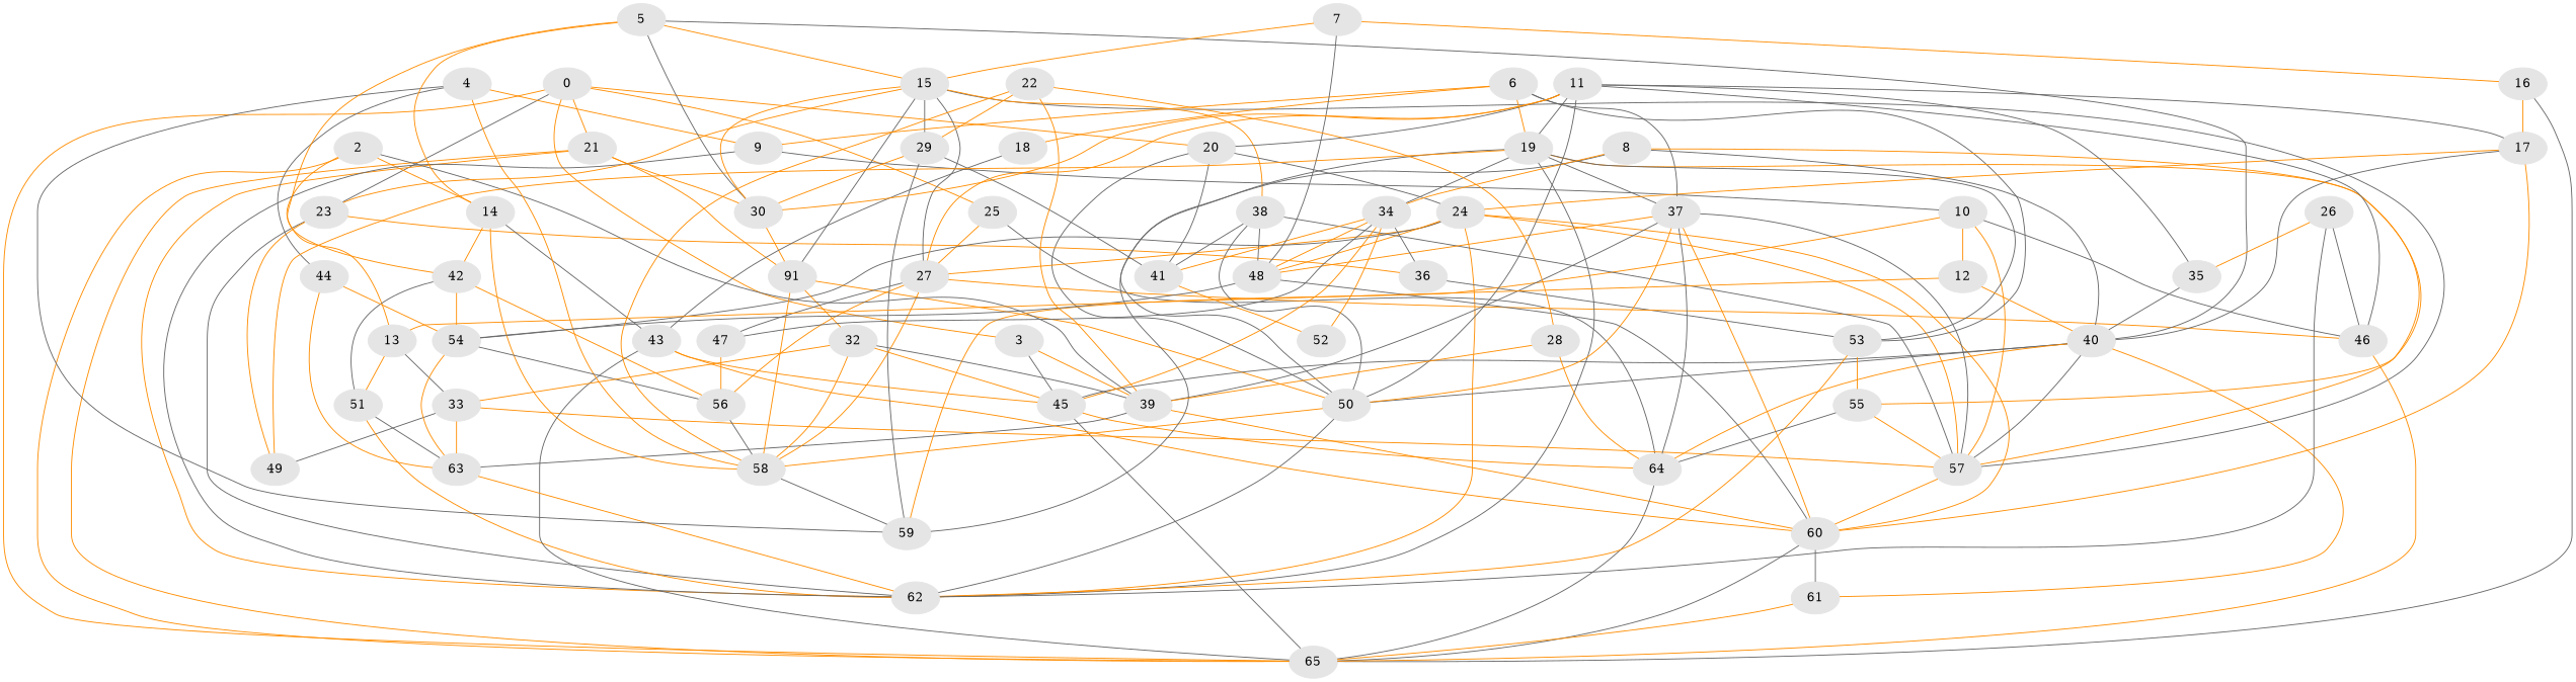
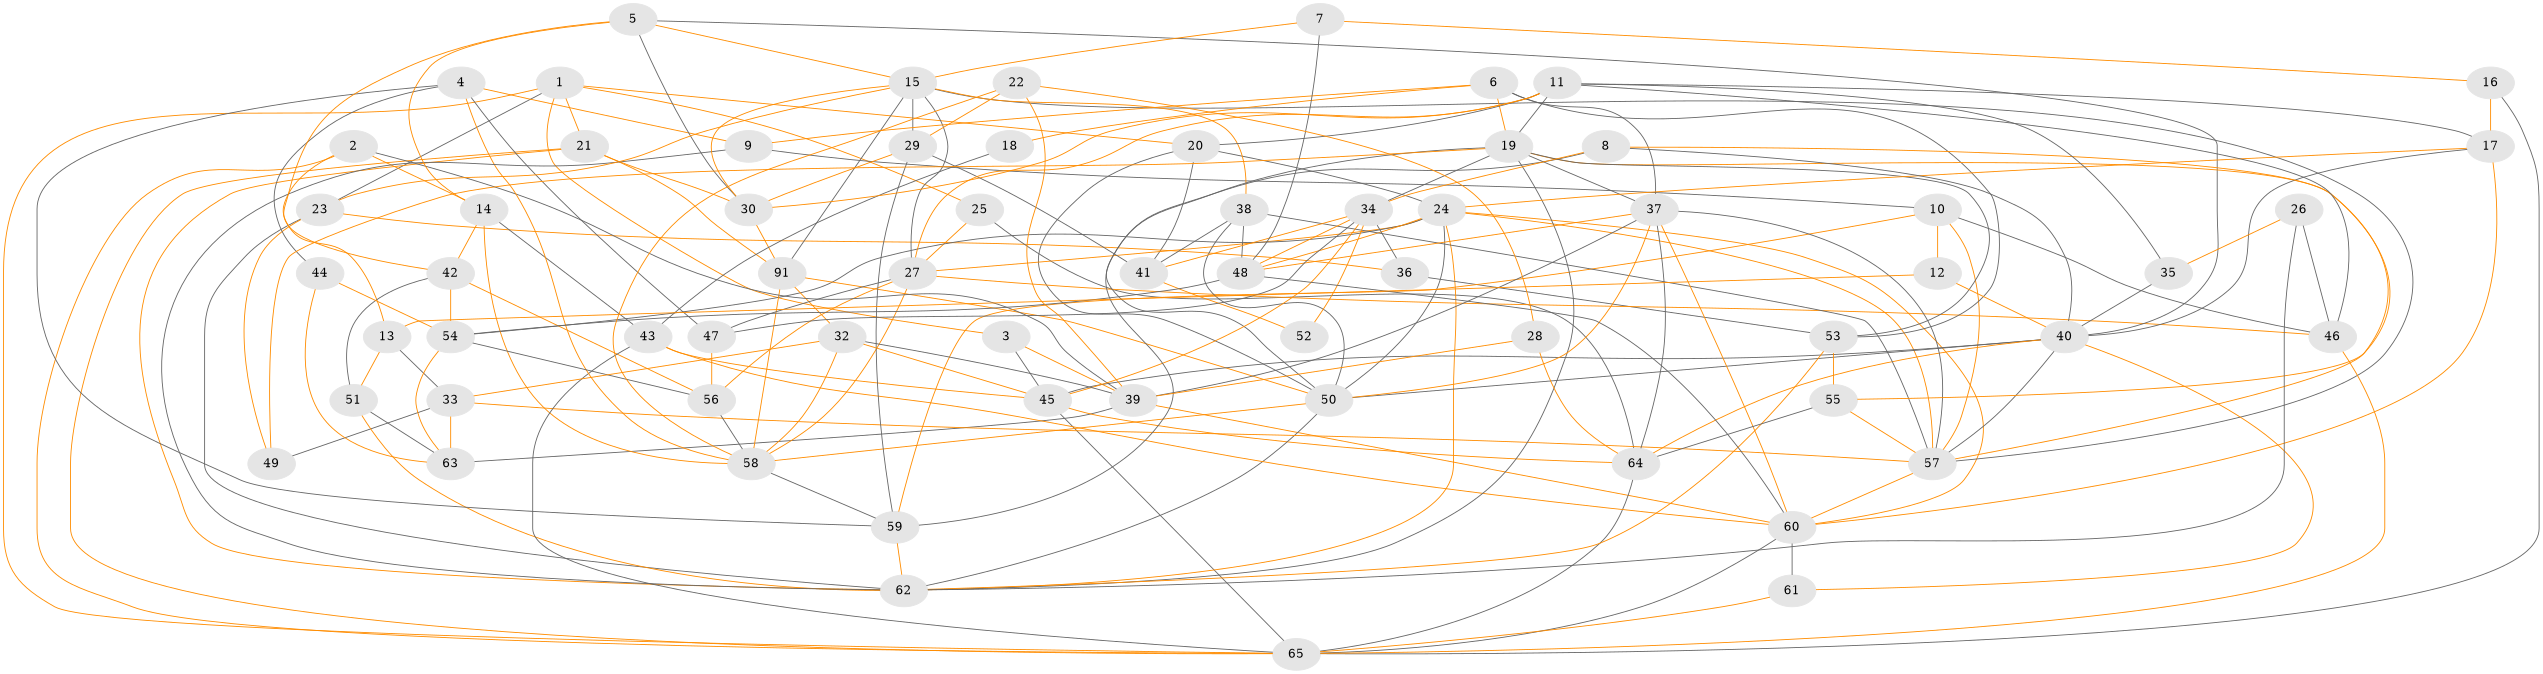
  graph {
    node [color=gray90 style=filled]
    edge [color=darkorange weight=1.0]
-   1 [label=0]
+   1
    3
    20
    21
    23
    25
    65
    39
    45
    41
    50
    24
    30
    62
    n15 [label=91]
    49
    36
    27
    64
    2
    13
    14
    33
    51
    58
    42
    43
    60
    63
    52
    4
    9
    44
    47
    59
    10
    54
    56
    5
    15
    40
    57
    29
    38
    61
    6
    18
    19
    37
    53
    34
    48
    55
    7
    16
    17
    8
    12
    46
    11
    35
    32
    22
    28
    26
    1 -- 3
    1 -- 20
    1 -- 21
    1 -- 23 [color=gray40]
    1 -- 25
    1 -- 65
    3 -- 39
    3 -- 45 [color=gray40]
    20 -- 41 [color=gray40]
    20 -- 50 [color=gray40]
    20 -- 24 [color=gray40]
    21 -- 65
    21 -- 30
    21 -- 62
    21 -- n15
    23 -- 62 [color=gray40]
    23 -- 49
    23 -- 36
    25 -- 27
    25 -- 64 [color=gray40]
    39 -- 60
    39 -- 63 [color=gray40]
    45 -- 65 [color=gray40]
    45 -- 64
    41 -- 52
    50 -- 62 [color=gray40]
    50 -- 58
    24 -- 62
    24 -- 27
    24 -- 60
    24 -- 54 [color=gray40]
    24 -- 57
    24 -- 48
    30 -- n15
    n15 -- 50
    n15 -- 58
    n15 -- 32
    36 -- 53 [color=gray40]
    27 -- 58
    27 -- 47 [color=gray40]
    27 -- 56
    27 -- 46
    64 -- 65 [color=gray40]
    2 -- 65
    2 -- 39 [color=gray40]
    2 -- 13
    2 -- 14
    13 -- 33 [color=gray40]
    13 -- 51
    14 -- 58 [weight=2.0]
    14 -- 42
    14 -- 43 [color=gray40 weight=2.0]
    33 -- 49 [color=gray40]
    33 -- 63 [weight=2.0]
    33 -- 57
    51 -- 62
    51 -- 63 [color=gray40]
    58 -- 59 [color=gray40]
    42 -- 51 [color=gray40]
    42 -- 54
    42 -- 56
    43 -- 65 [color=gray40]
    43 -- 45
    43 -- 60 [weight=2.0]
    60 -- 65 [color=gray40]
    60 -- 61 [color=gray40 weight=2.0]
    4 -- 58
    4 -- 9 [weight=2.0]
    4 -- 44 [color=gray40]
+   4 -- 47 [color=gray40]
    4 -- 59 [color=gray40]
    9 -- 62 [color=gray40]
    9 -- 10 [color=gray40]
    44 -- 63
    44 -- 54
    47 -- 56
-   63 -- 62
+   59 -- 62
    10 -- 59
    10 -- 57
    10 -- 12
    10 -- 46 [color=gray40]
    54 -- 63
    54 -- 56 [color=gray40]
    56 -- 58 [color=gray40]
    5 -- 30 [color=gray40]
    5 -- 14
    5 -- 42
    5 -- 15
    5 -- 40 [color=gray40]
    15 -- 23
    15 -- 30
    15 -- n15 [color=gray40]
    15 -- 27 [color=gray40]
    15 -- 57 [color=gray40]
    15 -- 29 [color=gray40]
    15 -- 38
    40 -- 45 [color=gray40 weight=2.0]
    40 -- 50 [color=gray40]
    40 -- 64
    40 -- 57 [color=gray40]
    40 -- 61
    57 -- 60
    29 -- 41 [color=gray40]
    29 -- 30
    29 -- 59 [color=gray40]
    38 -- 41 [color=gray40]
    38 -- 50 [color=gray40]
    38 -- 57 [color=gray40]
    38 -- 48 [color=gray40]
    61 -- 65
    6 -- 9
    6 -- 18
    6 -- 19
    6 -- 37 [color=gray40]
    6 -- 53 [color=gray40]
    18 -- 43 [color=gray40]
    19 -- 50 [color=gray40]
    19 -- 62 [color=gray40]
    19 -- 49
    19 -- 57
    19 -- 37 [color=gray40]
    19 -- 53 [color=gray40]
    19 -- 34 [color=gray40]
    37 -- 39 [color=gray40]
    37 -- 50
    37 -- 64 [color=gray40]
    37 -- 60
    37 -- 57 [color=gray40]
    37 -- 48
    53 -- 62
    53 -- 55 [weight=2.0]
    34 -- 45
    34 -- 41
    34 -- 36 [color=gray40]
    34 -- 52
    34 -- 47 [color=gray40]
    34 -- 48
    48 -- 60 [color=gray40]
    48 -- 54 [color=gray40]
    55 -- 64 [color=gray40]
    55 -- 57
    7 -- 15
    7 -- 48 [color=gray40]
    7 -- 16
    16 -- 65 [color=gray40]
    16 -- 17
    17 -- 24
    17 -- 60
    17 -- 40 [color=gray40]
    8 -- 59 [color=gray40]
    8 -- 40 [color=gray40]
    8 -- 34
    8 -- 55
    12 -- 13
    12 -- 40
    46 -- 65
    11 -- 20 [color=gray40]
-   11 -- 50 [color=gray40]
+   24 -- 50 [color=gray40]
    11 -- 30
    11 -- 27
    11 -- 19 [color=gray40]
    11 -- 17 [color=gray40]
    11 -- 46 [color=gray40]
    11 -- 35 [color=gray40]
    35 -- 40 [color=gray40]
    32 -- 39 [color=gray40]
    32 -- 45
    32 -- 33
    32 -- 58
    22 -- 39
    22 -- 58
    22 -- 29
    22 -- 28
    28 -- 39
    28 -- 64 [weight=2.0]
    26 -- 62 [color=gray40 weight=2.0]
    26 -- 46 [color=gray40]
    26 -- 35
  }
